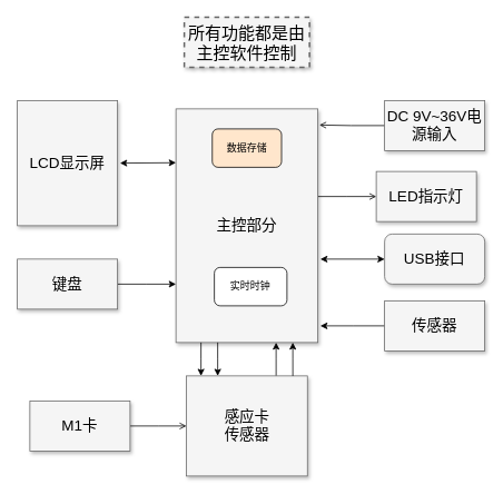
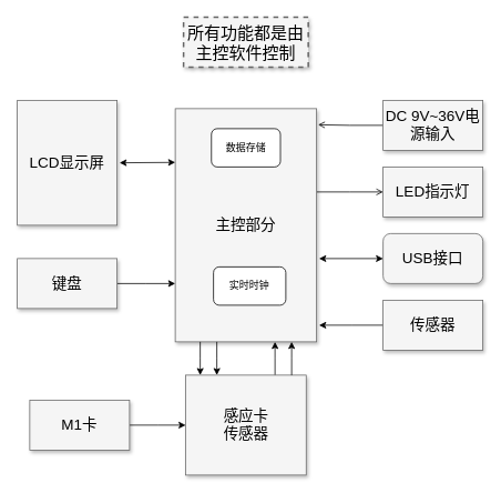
  <mxCell id="0" style=";html=1;" />
  <mxCell id="1" style=";html=1;" parent="0" />
  <mxCell id="2" value="所有功能都是由主控软件控制" style="whiteSpace=wrap;html=1;shadow=1;fontSize=20;fillColor=#f5f5f5;strokeColor=#666666;strokeWidth=2;dashed=1;" parent="1" vertex="1"><mxGeometry x="220" y="20" width="150" height="60" as="geometry" /></mxCell>
  <mxCell id="3" style="edgeStyle=elbowEdgeStyle;rounded=0;html=1;startArrow=none;startFill=0;jettySize=auto;orthogonalLoop=1;fontSize=18;elbow=vertical;endArrow=open;" parent="1" source="5" target="8" edge="1"><mxGeometry relative="1" as="geometry" /></mxCell>
  <mxCell id="4" style="edgeStyle=elbowEdgeStyle;rounded=0;html=1;startArrow=none;startFill=0;jettySize=auto;orthogonalLoop=1;fontSize=18;" parent="1" source="15" target="5" edge="1"><mxGeometry relative="1" as="geometry"><Array as="points"><mxPoint x="330" y="430" /></Array></mxGeometry></mxCell>
  <mxCell id="5" value="主控部分" style="whiteSpace=wrap;html=1;shadow=1;fontSize=18;fillColor=#f5f5f5;strokeColor=#666666;" parent="1" vertex="1"><mxGeometry x="210" y="130" width="170" height="280" as="geometry" /></mxCell>
  <mxCell id="6" style="edgeStyle=orthogonalEdgeStyle;rounded=0;orthogonalLoop=1;jettySize=auto;html=1;exitX=0;exitY=0.5;exitDx=0;exitDy=0;entryX=1.011;entryY=0.069;entryDx=0;entryDy=0;entryPerimeter=0;endArrow=open;" parent="1" source="7" target="5" edge="1"><mxGeometry relative="1" as="geometry" /></mxCell>
  <mxCell id="7" value="DC 9V~36V电源输入" style="whiteSpace=wrap;html=1;shadow=1;fontSize=18;fillColor=#f5f5f5;strokeColor=#666666;" parent="1" vertex="1"><mxGeometry x="460" y="120" width="120" height="60" as="geometry" /></mxCell>
- <mxCell id="8" value="LED指示灯" style="whiteSpace=wrap;html=1;shadow=1;fontSize=18;fillColor=#f5f5f5;strokeColor=#666666;" parent="1" vertex="1"><mxGeometry x="450" y="205" width="120" height="60" as="geometry" /></mxCell>
+ <mxCell id="8" value="LED指示灯" style="whiteSpace=wrap;html=1;shadow=1;fontSize=18;fillColor=#f5f5f5;strokeColor=#666666;" parent="1" vertex="1"><mxGeometry x="460" y="200" width="120" height="60" as="geometry" /></mxCell>
  <mxCell id="9" value="USB接口" style="whiteSpace=wrap;html=1;shadow=1;fontSize=18;fillColor=#f5f5f5;strokeColor=#666666;rounded=1;" parent="1" vertex="1"><mxGeometry x="460" y="280" width="120" height="60" as="geometry" /></mxCell>
  <mxCell id="10" style="edgeStyle=orthogonalEdgeStyle;rounded=0;orthogonalLoop=1;jettySize=auto;html=1;exitX=0;exitY=0.5;exitDx=0;exitDy=0;" parent="1" source="11" edge="1"><mxGeometry relative="1" as="geometry"><mxPoint x="383" y="390" as="targetPoint" /></mxGeometry></mxCell>
  <mxCell id="11" value="传感器" style="whiteSpace=wrap;html=1;shadow=1;fontSize=18;fillColor=#f5f5f5;strokeColor=#666666;" parent="1" vertex="1"><mxGeometry x="460" y="360" width="120" height="60" as="geometry" /></mxCell>
  <mxCell id="12" value="LCD显示屏" style="whiteSpace=wrap;html=1;shadow=1;fontSize=18;fillColor=#f5f5f5;strokeColor=#666666;" parent="1" vertex="1"><mxGeometry x="20" y="120" width="120" height="150" as="geometry" /></mxCell>
  <mxCell id="13" style="edgeStyle=elbowEdgeStyle;rounded=0;html=1;startArrow=none;startFill=0;jettySize=auto;orthogonalLoop=1;fontSize=18;elbow=vertical;" parent="1" source="14" target="5" edge="1"><mxGeometry relative="1" as="geometry" /></mxCell>
  <mxCell id="14" value="键盘" style="whiteSpace=wrap;html=1;shadow=1;fontSize=18;fillColor=#f5f5f5;strokeColor=#666666;" parent="1" vertex="1"><mxGeometry x="20" y="310" width="120" height="60" as="geometry" /></mxCell>
  <mxCell id="15" value="感应卡&lt;br&gt;传感器" style="whiteSpace=wrap;html=1;shadow=1;fontSize=18;fillColor=#f5f5f5;strokeColor=#666666;" parent="1" vertex="1"><mxGeometry x="222.5" y="450" width="145" height="120" as="geometry" /></mxCell>
- <mxCell id="16" style="edgeStyle=elbowEdgeStyle;rounded=0;html=1;startArrow=none;startFill=0;jettySize=auto;orthogonalLoop=1;fontSize=18;elbow=vertical;endArrow=open;" parent="1" source="17" target="15" edge="1"><mxGeometry relative="1" as="geometry" /></mxCell>
+ <mxCell id="16" style="edgeStyle=elbowEdgeStyle;rounded=0;html=1;startArrow=none;startFill=0;jettySize=auto;orthogonalLoop=1;fontSize=18;elbow=vertical;" parent="1" source="17" target="15" edge="1"><mxGeometry relative="1" as="geometry" /></mxCell>
  <mxCell id="17" value="M1卡" style="whiteSpace=wrap;html=1;shadow=1;fontSize=18;fillColor=#f5f5f5;strokeColor=#666666;" parent="1" vertex="1"><mxGeometry x="35" y="480" width="120" height="60" as="geometry" /></mxCell>
  <mxCell id="18" style="edgeStyle=elbowEdgeStyle;rounded=0;html=1;startArrow=none;startFill=0;jettySize=auto;orthogonalLoop=1;fontSize=18;" parent="1" source="15" target="5" edge="1"><mxGeometry relative="1" as="geometry"><mxPoint x="360" y="460" as="sourcePoint" /><mxPoint x="360" y="420" as="targetPoint" /><Array as="points"><mxPoint x="350" y="430" /><mxPoint x="330" y="430" /></Array></mxGeometry></mxCell>
  <mxCell id="19" style="edgeStyle=elbowEdgeStyle;rounded=0;html=1;startArrow=none;startFill=0;jettySize=auto;orthogonalLoop=1;fontSize=18;" parent="1" edge="1"><mxGeometry relative="1" as="geometry"><mxPoint x="260" y="410" as="sourcePoint" /><mxPoint x="260" y="450" as="targetPoint" /><Array as="points"><mxPoint x="260" y="430" /><mxPoint x="290" y="440" /></Array></mxGeometry></mxCell>
  <mxCell id="20" style="edgeStyle=elbowEdgeStyle;rounded=0;html=1;startArrow=none;startFill=0;jettySize=auto;orthogonalLoop=1;fontSize=18;" parent="1" edge="1"><mxGeometry relative="1" as="geometry"><mxPoint x="240" y="410" as="sourcePoint" /><mxPoint x="240" y="450" as="targetPoint" /><Array as="points"><mxPoint x="240" y="430" /><mxPoint x="270" y="440" /></Array></mxGeometry></mxCell>
- <mxCell id="21" value="数据存储" style="rounded=1;whiteSpace=wrap;html=1;fillColor=#ffe6cc;" parent="1" vertex="1"><mxGeometry x="253.5" y="154" width="83" height="46" as="geometry" /></mxCell>
+ <mxCell id="21" value="数据存储" style="rounded=1;whiteSpace=wrap;html=1;" parent="1" vertex="1"><mxGeometry x="253.5" y="154" width="83" height="46" as="geometry" /></mxCell>
  <mxCell id="22" value="实时时钟" style="rounded=1;whiteSpace=wrap;html=1;" parent="1" vertex="1"><mxGeometry x="256" y="320" width="87" height="46" as="geometry" /></mxCell>
  <mxCell id="23" value="" style="endArrow=classic;startArrow=classic;html=1;rounded=0;entryX=0;entryY=0.5;entryDx=0;entryDy=0;" parent="1" target="9" edge="1"><mxGeometry width="50" height="50" relative="1" as="geometry"><mxPoint x="383" y="310" as="sourcePoint" /><mxPoint x="323" y="256" as="targetPoint" /></mxGeometry></mxCell>
  <mxCell id="24" value="" style="endArrow=classic;startArrow=classic;html=1;rounded=0;entryX=0;entryY=0.5;entryDx=0;entryDy=0;" parent="1" edge="1"><mxGeometry width="50" height="50" relative="1" as="geometry"><mxPoint x="143" y="195" as="sourcePoint" /><mxPoint x="210" y="194.5" as="targetPoint" /></mxGeometry></mxCell>
